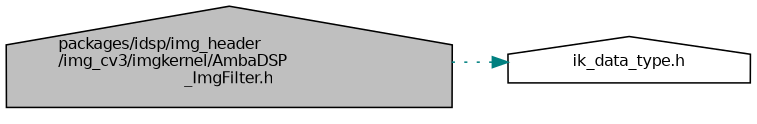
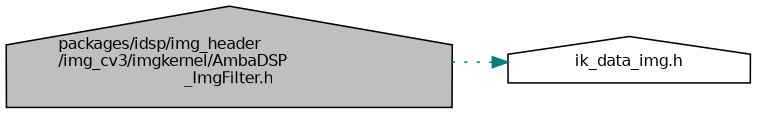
  digraph {
    rankdir=LR
    node [color=black fontname=Helvetica fontsize=10 shape=house]
    n1 [fillcolor=grey75 fontcolor=black height=0.2 label="packages/idsp/img_header\l/img_cv3/imgkernel/AmbaDSP\l_ImgFilter.h" style=filled width=0.4]
-   n2 [height=0.2 label="ik_data_type.h" width=0.4]
+   n2 [height=0.2 label="ik_data_img.h" width=0.4]
    n1 -> n2 [color=teal fontname=Helvetica fontsize=10 labelfontname=Helvetica labelfontsize=10 style=dotted]
  }
